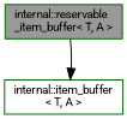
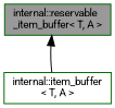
  digraph {
    fontname=Roboto
    node [color=darkgreen fontname=Roboto fontsize=10 shape=box style=filled]
    n1 [fillcolor=grey60 fontcolor=black height=0.2 label="internal::reservable\l_item_buffer\< T, A \>" width=0.4]
    n2 [fillcolor=white height=0.2 label="internal::item_buffer\l\< T, A \>" width=0.4]
-   n2 -> n1 [color=black dir=back fontname=Roboto fontsize=10 labelfontname=Helvetica labelfontsize=10 style=solid]
+   n1 -> n2 [color=black dir=back fontname=Roboto fontsize=10 labelfontname=Helvetica labelfontsize=10 style=solid]
  }
